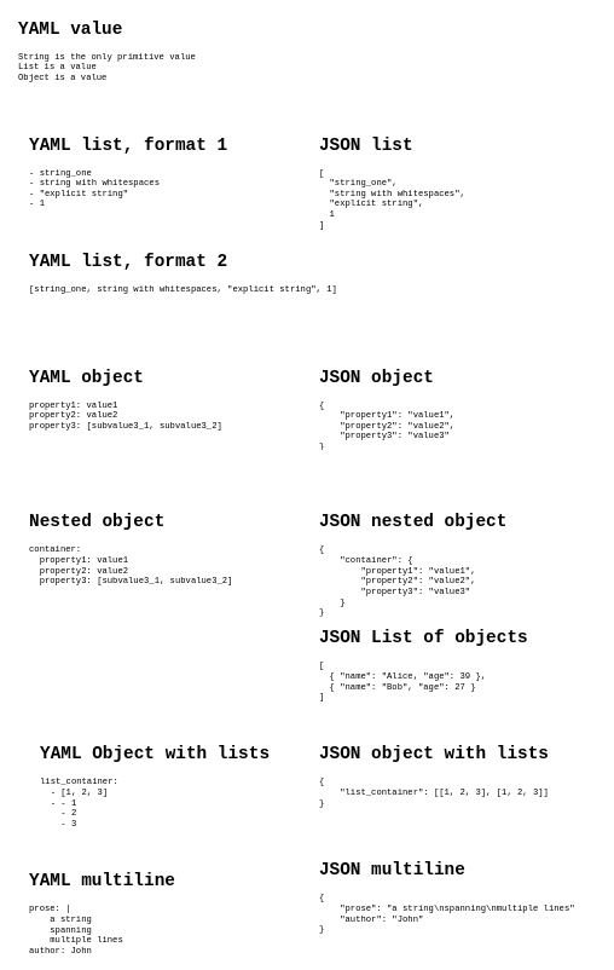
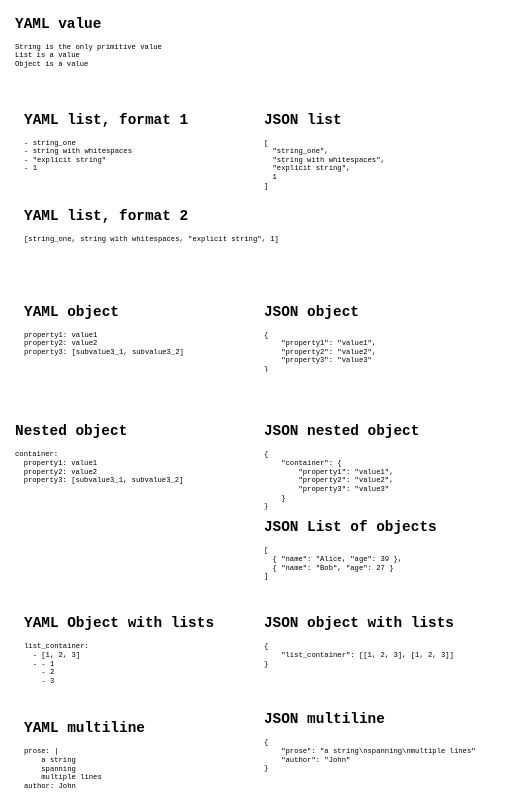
  <mxCell id="0" />
  <mxCell id="1" parent="0" />
  <mxCell id="2" value="&lt;h1&gt;YAML list, format 1&lt;br&gt;&lt;/h1&gt;&lt;div&gt;&lt;font&gt;- string_one&lt;/font&gt;&lt;/div&gt;&lt;div&gt;&lt;font&gt;- string with whitespaces&lt;/font&gt;&lt;/div&gt;&lt;div&gt;&lt;font&gt;- &quot;explicit string&quot;&lt;br&gt;&lt;/font&gt;&lt;/div&gt;&lt;div&gt;&lt;font&gt;- 1&lt;/font&gt;&lt;/div&gt;" style="text;html=1;strokeColor=none;fillColor=none;spacing=5;spacingTop=-20;whiteSpace=wrap;overflow=hidden;rounded=0;fontFamily=Courier New;" vertex="1" parent="1"><mxGeometry x="35" y="180" width="350" height="120" as="geometry" /></mxCell>
  <mxCell id="3" value="&lt;h1&gt;YAML list, format 2&lt;br&gt;&lt;/h1&gt;&lt;div&gt;&lt;font&gt;[string_one, string with whitespaces, &quot;explicit string&quot;, 1]&lt;br&gt;&lt;/font&gt;&lt;/div&gt;" style="text;html=1;strokeColor=none;fillColor=none;spacing=5;spacingTop=-20;whiteSpace=wrap;overflow=hidden;rounded=0;fontFamily=Courier New;" vertex="1" parent="1"><mxGeometry x="35" y="340" width="470" height="120" as="geometry" /></mxCell>
  <mxCell id="4" value="&lt;h1&gt;YAML object&lt;/h1&gt;&lt;div&gt;property1: value1&lt;/div&gt;&lt;div&gt;property2: value2&lt;/div&gt;&lt;div&gt;property3: [subvalue3_1, subvalue3_2]&lt;br&gt;&lt;/div&gt;" style="text;html=1;strokeColor=none;fillColor=none;spacing=5;spacingTop=-20;whiteSpace=wrap;overflow=hidden;rounded=0;fontFamily=Courier New;" vertex="1" parent="1"><mxGeometry x="35" y="500" width="350" height="120" as="geometry" /></mxCell>
  <mxCell id="5" value="&lt;h1&gt;JSON list&lt;br&gt;&lt;/h1&gt;&lt;div&gt;&lt;font&gt;[&lt;/font&gt;&lt;/div&gt;&lt;div&gt;&lt;font&gt;&amp;nbsp; &quot;string_one&quot;, &lt;br&gt;&lt;/font&gt;&lt;/div&gt;&lt;div&gt;&lt;font&gt;&amp;nbsp; &quot;string with whitespaces&quot;, &lt;br&gt;&lt;/font&gt;&lt;/div&gt;&lt;div&gt;&lt;font&gt;&amp;nbsp; &quot;explicit string&quot;,&lt;br&gt;&lt;/font&gt;&lt;/div&gt;&lt;div&gt;&lt;font&gt;&amp;nbsp; 1&lt;/font&gt;&lt;/div&gt;&lt;div&gt;&lt;font&gt;]&lt;br&gt;&lt;/font&gt;&lt;/div&gt;" style="text;html=1;strokeColor=none;fillColor=none;spacing=5;spacingTop=-20;whiteSpace=wrap;overflow=hidden;rounded=0;fontFamily=Courier New;" vertex="1" parent="1"><mxGeometry x="435" y="180" width="350" height="140" as="geometry" /></mxCell>
  <mxCell id="6" value="&lt;h1&gt;JSON object&lt;/h1&gt;&lt;div&gt;{&lt;br&gt;&lt;/div&gt;&lt;div&gt;&amp;nbsp;&amp;nbsp;&amp;nbsp; &quot;property1&quot;: &quot;value1&quot;,&lt;/div&gt;&lt;div&gt;&amp;nbsp;&amp;nbsp;&amp;nbsp; &quot;property2&quot;: &quot;value2&quot;,&lt;/div&gt;&lt;div&gt;&amp;nbsp;&amp;nbsp;&amp;nbsp; &quot;property3&quot;: &quot;value3&quot;&lt;/div&gt;&lt;div&gt;}&lt;br&gt;&lt;/div&gt;" style="text;html=1;strokeColor=none;fillColor=none;spacing=5;spacingTop=-20;whiteSpace=wrap;overflow=hidden;rounded=0;fontFamily=Courier New;" vertex="1" parent="1"><mxGeometry x="435" y="500" width="350" height="120" as="geometry" /></mxCell>
  <mxCell id="7" value="&lt;h1&gt;YAML value&lt;br&gt;&lt;/h1&gt;&lt;div&gt;String is the only primitive value&lt;/div&gt;&lt;div&gt;List is a value&lt;/div&gt;&lt;div&gt;Object is a value&lt;/div&gt;&lt;div&gt;&lt;br&gt;&lt;/div&gt;" style="text;html=1;strokeColor=none;fillColor=none;spacing=5;spacingTop=-20;whiteSpace=wrap;overflow=hidden;rounded=0;fontFamily=Courier New;" vertex="1" parent="1"><mxGeometry x="20" y="20" width="350" height="150" as="geometry" /></mxCell>
- <mxCell id="8" value="&lt;h1&gt;Nested object&lt;br&gt;&lt;/h1&gt;&lt;div&gt;container:&lt;/div&gt;&lt;div&gt;&amp;nbsp; property1: value1&lt;br&gt;&lt;/div&gt;&lt;div&gt;&amp;nbsp; property2: value2&lt;/div&gt;&lt;div&gt;&amp;nbsp; property3: [subvalue3_1, subvalue3_2]&lt;br&gt;&lt;/div&gt;" style="text;html=1;strokeColor=none;fillColor=none;spacing=5;spacingTop=-20;whiteSpace=wrap;overflow=hidden;rounded=0;fontFamily=Courier New;" vertex="1" parent="1"><mxGeometry x="35" y="700" width="350" height="120" as="geometry" /></mxCell>
+ <mxCell id="8" value="&lt;h1&gt;Nested object&lt;br&gt;&lt;/h1&gt;&lt;div&gt;container:&lt;/div&gt;&lt;div&gt;&amp;nbsp; property1: value1&lt;br&gt;&lt;/div&gt;&lt;div&gt;&amp;nbsp; property2: value2&lt;/div&gt;&lt;div&gt;&amp;nbsp; property3: [subvalue3_1, subvalue3_2]&lt;br&gt;&lt;/div&gt;" style="text;html=1;strokeColor=none;fillColor=none;spacing=5;spacingTop=-20;whiteSpace=wrap;overflow=hidden;rounded=0;fontFamily=Courier New;" vertex="1" parent="1"><mxGeometry x="20" y="700" width="350" height="120" as="geometry" /></mxCell>
  <mxCell id="9" value="&lt;h1&gt;JSON nested object&lt;/h1&gt;&lt;div&gt;{&lt;br&gt;&lt;/div&gt;&lt;div&gt;&amp;nbsp;&amp;nbsp;&amp;nbsp; &quot;container&quot;: {&lt;/div&gt;&lt;div&gt;&amp;nbsp;&amp;nbsp;&amp;nbsp;&amp;nbsp;&amp;nbsp;&amp;nbsp;&amp;nbsp; &quot;property1&quot;: &quot;value1&quot;,&lt;div&gt;&amp;nbsp;&amp;nbsp;&amp;nbsp;&amp;nbsp;&amp;nbsp;&amp;nbsp;&amp;nbsp; &quot;property2&quot;: &quot;value2&quot;,&lt;/div&gt;&lt;div&gt;&amp;nbsp;&amp;nbsp;&amp;nbsp;&amp;nbsp;&amp;nbsp;&amp;nbsp;&amp;nbsp; &quot;property3&quot;: &quot;value3&quot;&lt;/div&gt;&lt;/div&gt;&lt;div&gt;&amp;nbsp;&amp;nbsp;&amp;nbsp; }&lt;br&gt;&lt;/div&gt;&lt;div&gt;}&lt;br&gt;&lt;/div&gt;" style="text;html=1;strokeColor=none;fillColor=none;spacing=5;spacingTop=-20;whiteSpace=wrap;overflow=hidden;rounded=0;fontFamily=Courier New;" vertex="1" parent="1"><mxGeometry x="435" y="700" width="350" height="150" as="geometry" /></mxCell>
- <mxCell id="10" value="&lt;h1&gt;YAML Object with lists&lt;br&gt;&lt;/h1&gt;&lt;div&gt;list_container:&lt;/div&gt;&lt;div&gt;&amp;nbsp; - [1, 2, 3]&lt;/div&gt;&lt;div&gt;&amp;nbsp; - - 1&lt;/div&gt;&lt;div&gt;&amp;nbsp;&amp;nbsp;&amp;nbsp; - 2&lt;/div&gt;&lt;div&gt;&amp;nbsp;&amp;nbsp;&amp;nbsp; - 3&lt;br&gt;&lt;/div&gt;" style="text;html=1;strokeColor=none;fillColor=none;spacing=5;spacingTop=-20;whiteSpace=wrap;overflow=hidden;rounded=0;fontFamily=Courier New;" vertex="1" parent="1"><mxGeometry x="50" y="1020" width="350" height="120" as="geometry" /></mxCell>
+ <mxCell id="10" value="&lt;h1&gt;YAML Object with lists&lt;br&gt;&lt;/h1&gt;&lt;div&gt;list_container:&lt;/div&gt;&lt;div&gt;&amp;nbsp; - [1, 2, 3]&lt;/div&gt;&lt;div&gt;&amp;nbsp; - - 1&lt;/div&gt;&lt;div&gt;&amp;nbsp;&amp;nbsp;&amp;nbsp; - 2&lt;/div&gt;&lt;div&gt;&amp;nbsp;&amp;nbsp;&amp;nbsp; - 3&lt;br&gt;&lt;/div&gt;" style="text;html=1;strokeColor=none;fillColor=none;spacing=5;spacingTop=-20;whiteSpace=wrap;overflow=hidden;rounded=0;fontFamily=Courier New;" vertex="1" parent="1"><mxGeometry x="35" y="1020" width="350" height="120" as="geometry" /></mxCell>
  <mxCell id="11" value="&lt;h1&gt;YAML multiline&lt;br&gt;&lt;/h1&gt;&lt;div&gt;prose: |&lt;/div&gt;&lt;div&gt;&amp;nbsp; &amp;nbsp; a string&lt;/div&gt;&lt;div&gt;&amp;nbsp; &amp;nbsp; spanning&lt;/div&gt;&lt;div&gt;&amp;nbsp; &amp;nbsp; multiple lines&lt;/div&gt;&lt;div&gt;author: John&lt;br&gt;&lt;/div&gt;" style="text;html=1;strokeColor=none;fillColor=none;spacing=5;spacingTop=-20;whiteSpace=wrap;overflow=hidden;rounded=0;fontFamily=Courier New;" vertex="1" parent="1"><mxGeometry x="35" y="1195" width="350" height="120" as="geometry" /></mxCell>
  <mxCell id="12" value="&lt;h1&gt;JSON multiline&lt;br&gt;&lt;/h1&gt;&lt;div&gt;{&lt;/div&gt;&lt;div&gt;&amp;nbsp;&amp;nbsp;&amp;nbsp; &quot;prose&quot;: &quot;a string\nspanning\nmultiple lines&quot;&lt;/div&gt;&lt;div&gt;&amp;nbsp;&amp;nbsp;&amp;nbsp; &quot;author&quot;: &quot;John&quot;&lt;br&gt;&lt;/div&gt;&lt;div&gt;}&lt;br&gt;&lt;/div&gt;" style="text;html=1;strokeColor=none;fillColor=none;spacing=5;spacingTop=-20;whiteSpace=wrap;overflow=hidden;rounded=0;fontFamily=Courier New;" vertex="1" parent="1"><mxGeometry x="435" y="1180" width="390" height="120" as="geometry" /></mxCell>
  <mxCell id="13" value="&lt;h1&gt;JSON object with lists&lt;br&gt;&lt;/h1&gt;&lt;div&gt;{&lt;/div&gt;&lt;div&gt;&amp;nbsp;&amp;nbsp;&amp;nbsp; &quot;list_container&quot;: [[1, 2, 3], [1, 2, 3]]&lt;/div&gt;&lt;div&gt;}&lt;br&gt;&lt;/div&gt;" style="text;html=1;strokeColor=none;fillColor=none;spacing=5;spacingTop=-20;whiteSpace=wrap;overflow=hidden;rounded=0;fontFamily=Courier New;" vertex="1" parent="1"><mxGeometry x="435" y="1020" width="350" height="120" as="geometry" /></mxCell>
  <mxCell id="14" value="&lt;h1&gt;JSON List of objects&lt;br&gt;&lt;/h1&gt;&lt;div&gt;[&lt;/div&gt;&lt;div&gt;&amp;nbsp; { &quot;name&quot;: &quot;Alice, &quot;age&quot;: 39 },&lt;/div&gt;&lt;div&gt;&amp;nbsp; { &quot;name&quot;: &quot;Bob&quot;, &quot;age&quot;: 27 }&lt;/div&gt;&lt;div&gt;]&lt;br&gt;&lt;/div&gt;" style="text;html=1;strokeColor=none;fillColor=none;spacing=5;spacingTop=-20;whiteSpace=wrap;overflow=hidden;rounded=0;fontFamily=Courier New;" vertex="1" parent="1"><mxGeometry x="435" y="860" width="350" height="120" as="geometry" /></mxCell>
